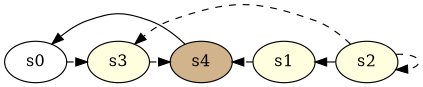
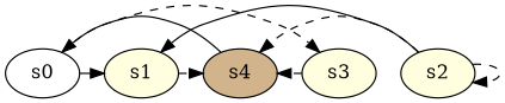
  digraph {
    node [fillcolor=lightyellow player=1 style=filled]
    edge [style=dashed]
    s0 [fillcolor=white]
    s1 [player=0]
    s3
    s4 [fillcolor=tan]
    s2
+   s0 -> s1 [constraint="time % 2 == 1" style=solid]
    s0 -> s3 [constraint="time == 0"]
    s1 -> s4 [constraint="time == 9"]
    s3 -> s4 [constraint="time % 4 == 1"]
    s4 -> s0 [constraint="time % 4 == 0 && !(time % 4 == 0)" style=solid]
    s2 -> s1 [constraint="time % 2 == 0 || time % 2 == 1" style=solid]
-   s2 -> s3 [constraint="time == 7 || time == 8 || time == 11 || time == 13 || time == 14 || time == 15"]
+   s2 -> s4 [constraint="time == 7 || time == 8 || time == 11 || time == 13 || time == 14 || time == 15"]
    s2 -> s2 [constraint="time % 2 == 0"]
  }
